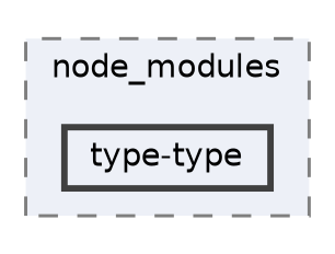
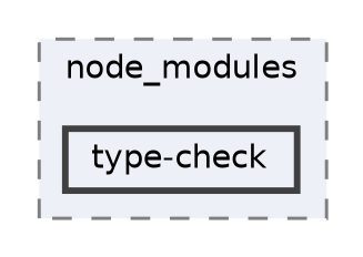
  digraph {
    compound=true
    rankdir=LR
-   n1 [color=grey25 fillcolor="#edf0f7" fontname=Helvetica fontsize=10 height=0.2 label="type-type" shape=box style="filled,bold" width=0.4]
+   n1 [color=grey25 fillcolor="#edf0f7" fontname=Helvetica fontsize=10 height=0.2 label="type-check" shape=box style="filled,bold" width=0.4]
    subgraph cluster_1 {
      bgcolor="#edf0f7"
      fontname=Helvetica
      fontsize=10
      label=node_modules
      pencolor=grey50
      style="filled,dashed"
      n1
    }
  }
